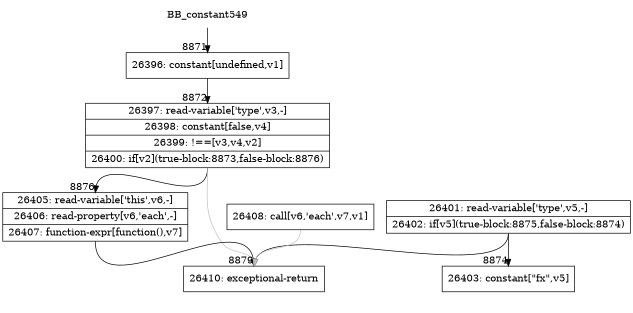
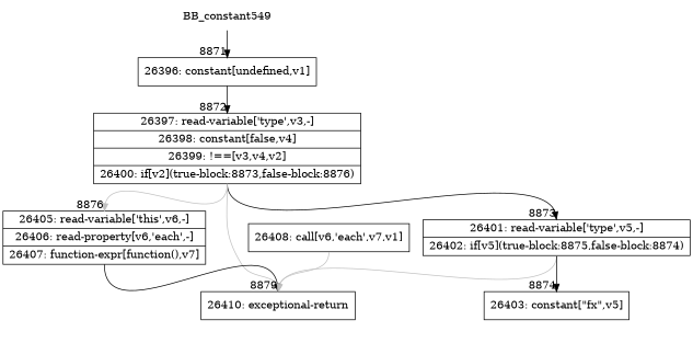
  digraph {
    rankdir=TD
    node [shape=record]
    edge [headport=n tailport=s]
    n1 [label=BB_constant549 shape=none]
    n2 [label="{26396: constant[undefined,v1]}"]
    n3 [label="{26397: read-variable['type',v3,-]|26398: constant[false,v4]|26399: !==[v3,v4,v2]|26400: if[v2](true-block:8873,false-block:8876)}"]
    n4 [label="{26401: read-variable['type',v5,-]|26402: if[v5](true-block:8875,false-block:8874)}"]
    n5 [label="{26405: read-variable['this',v6,-]|26406: read-property[v6,'each',-]|26407: function-expr[function(),v7]}"]
    n6 [label="{26410: exceptional-return}"]
    n7 [label="{26403: constant[\"fx\",v5]}"]
    n8 [label="{26408: call[v6,'each',v7,v1]}"]
    n1 -> n2 [headlabel="    8871"]
    n2 -> n3 [headlabel="      8872"]
-   n3 -> n5 [headlabel="      8876"]
+   n3 -> n4 [headlabel="      8873"]
+   n3 -> n5 [headlabel="      8876" color=gray]
    n3 -> n6 [color=gray headlabel="      8879"]
-   n4 -> n6 [color=black]
+   n4 -> n6 [color=gray]
    n4 -> n7 [headlabel="      8874"]
    n5 -> n6 [color=black]
    n8 -> n6 [color=gray]
  }
